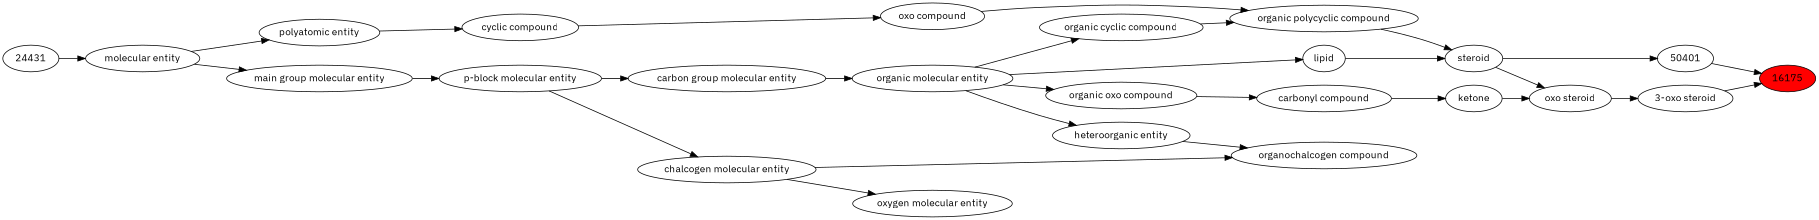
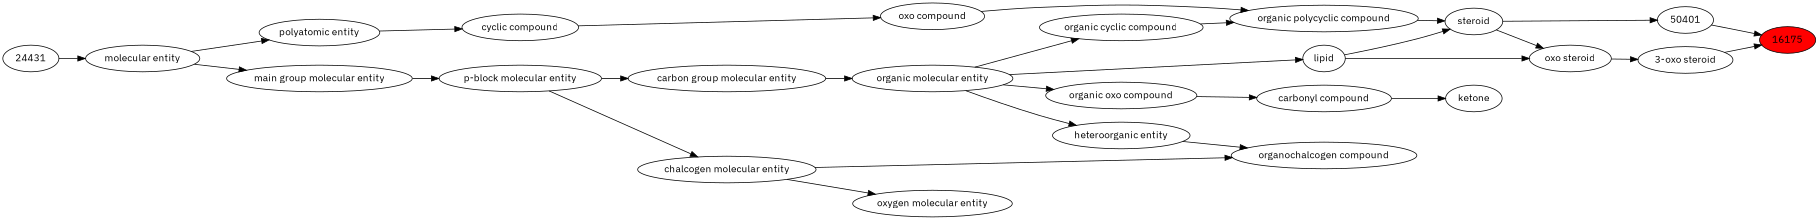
  digraph {
    fontname="IBM Plex Sans"
    rankdir=LR
    node [fontname="IBM Plex Sans"]
    edge [fontname="IBM Plex Sans"]
    n1 [fillcolor=red label=16175 style=filled]
    n2 [label="3-oxo steroid"]
    n3 [label=50401]
    n4 [label="oxo steroid"]
    n5 [label=steroid]
    n6 [label=ketone]
    n7 [label="organic polycyclic compound"]
    n8 [label=lipid]
    n9 [label="carbonyl compound"]
    n10 [label="organic cyclic compound"]
    n11 [label="oxo compound"]
    n12 [label="organic molecular entity"]
    n13 [label="organic oxo compound"]
    n14 [label="heteroorganic entity"]
    n15 [label="organochalcogen compound"]
    n16 [label="cyclic compound"]
    n17 [label="carbon group molecular entity"]
    n18 [label="oxygen molecular entity"]
    n19 [label="polyatomic entity"]
    n20 [label="p-block molecular entity"]
    n21 [label="chalcogen molecular entity"]
    n22 [label="molecular entity"]
    n23 [label="main group molecular entity"]
    n24 [label=24431]
    n2 -> n1
    n3 -> n1
    n4 -> n2
    n5 -> n3
    n5 -> n4
-   n6 -> n4
+   n8 -> n4
    n7 -> n5
    n8 -> n5
    n9 -> n6
    n10 -> n7
    n11 -> n7
    n12 -> n8
    n12 -> n10
    n12 -> n13
    n12 -> n14
    n13 -> n9
    n14 -> n15
    n16 -> n11
    n17 -> n12
    n19 -> n16
    n20 -> n17
    n20 -> n21
    n21 -> n15
    n21 -> n18
    n22 -> n19
    n22 -> n23
    n23 -> n20
    n24 -> n22
  }
